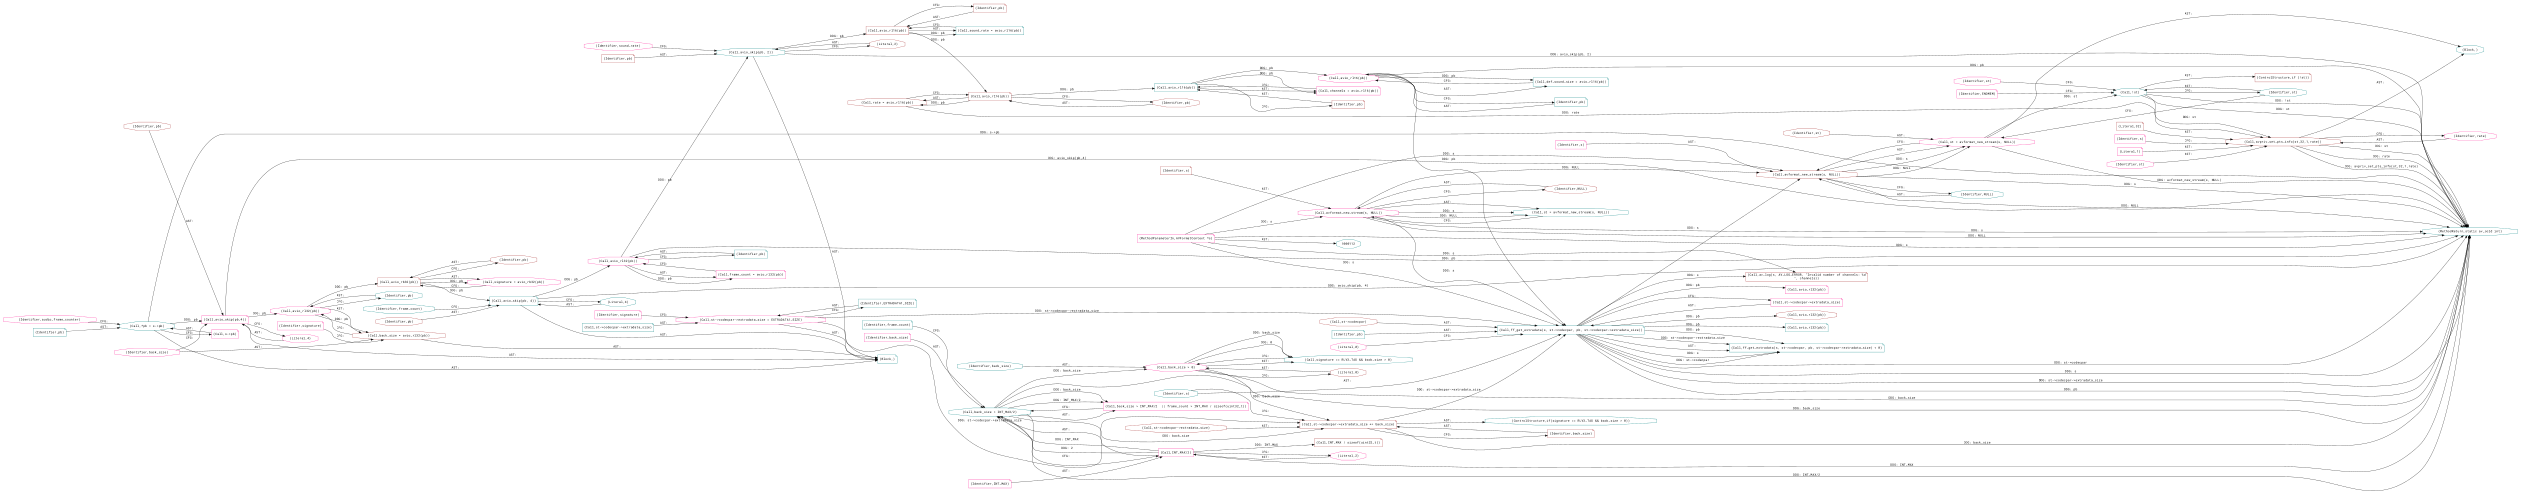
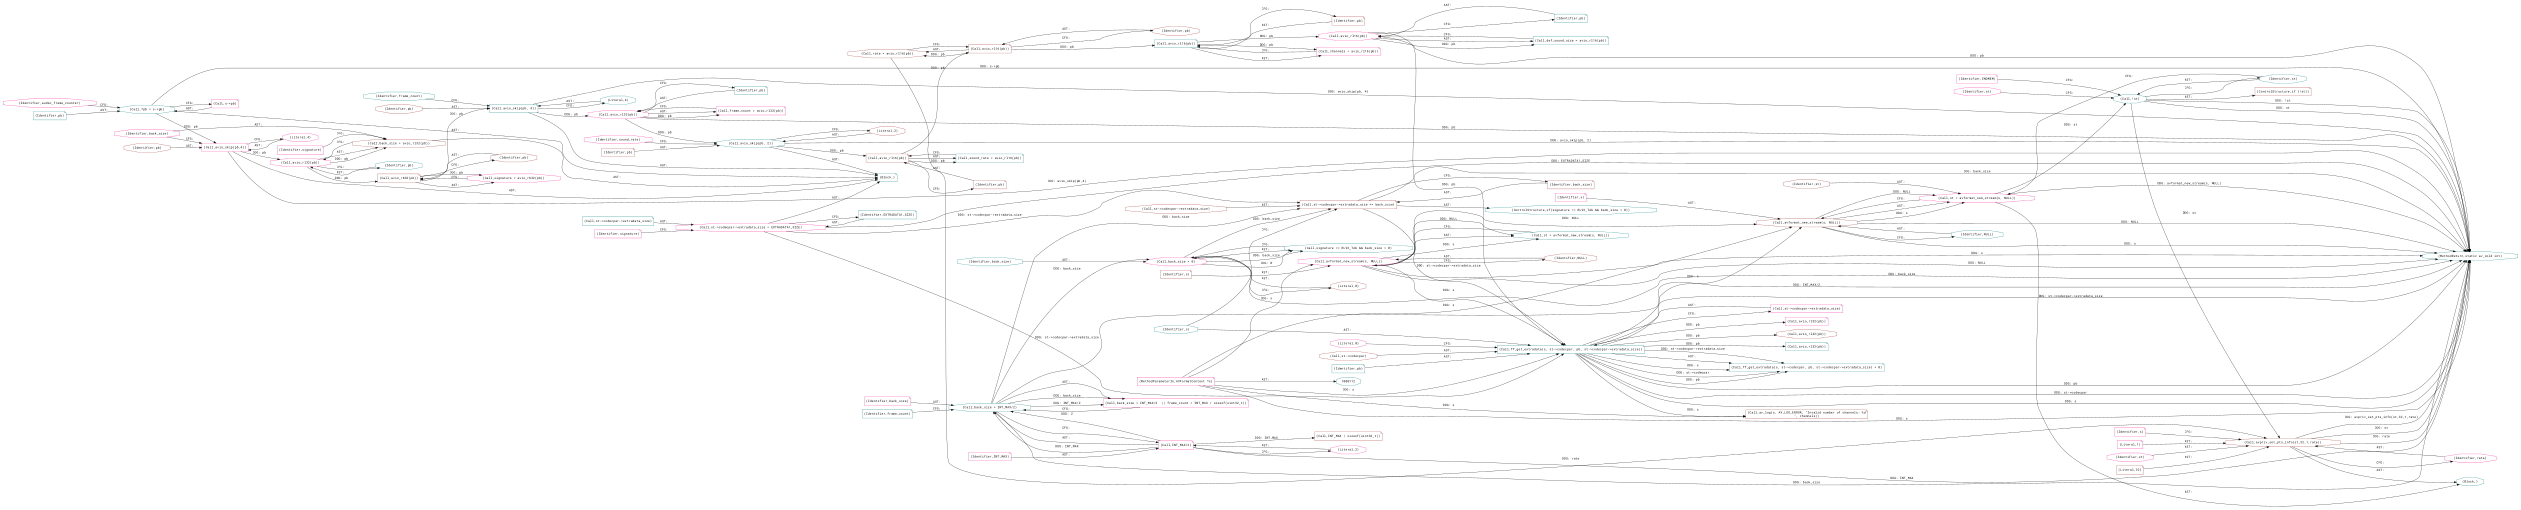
  digraph {
    fontname="Roboto Mono"
    rankdir=LR
    node [color=deeppink fontname="Roboto Mono" shape=octagon]
    edge [fontname="Roboto Mono"]
    n1 [color=brown label="(Call,avformat_new_stream(s, NULL))"]
    n2 [label="(Call,st = avformat_new_stream(s, NULL))"]
    n3 [color=teal label="(MethodReturn,static av_cold int)"]
    n4 [color=teal label="(Identifier,NULL)"]
    n5 [color=teal label="(Call,!st)"]
    n6 [color=teal label="(Block,)"]
    n7 [color=teal label="(Call,ff_get_extradata(s, st->codecpar, pb, st->codecpar->extradata_size))" shape=note]
    n8 [color=brown label="(Call,avio_rl32(pb))"]
    n9 [color=teal label="(Call,avio_rl32(pb))" shape=note]
    n10 [color=teal label="(Call,ff_get_extradata(s, st->codecpar, pb, st->codecpar->extradata_size) < 0)" shape=note]
    n11 [label="(Call,st->codecpar->extradata_size)" shape=note]
    n12 [color=brown label="(Call,av_log(s, AV_LOG_ERROR, \"Invalid number of channels: %d\n\", channels))" shape=note]
    n13 [label="(Call,avio_rl32(pb))" shape=note]
    n14 [label="(Call,avformat_new_stream(s, NULL))"]
    n15 [color=brown label="(Identifier,NULL)"]
    n16 [color=teal label="(Call,st = avformat_new_stream(s, NULL))"]
    n17 [label="(MethodParameterIn,AVFormatContext *s)" shape=note]
    1000112 [color=teal]
    n19 [label="(Call,avio_rl16(pb))"]
    n20 [color=teal label="(Identifier,pb)" shape=note]
    n21 [color=teal label="(Call,def_sound_size = avio_rl16(pb))" shape=note]
    n22 [color=teal label="(Call,avio_rl16(pb))" shape=note]
    n23 [label="(Call,channels = avio_rl16(pb))" shape=note]
    n24 [color=brown label="(Identifier,pb)" shape=note]
    n25 [color=brown label="(Call,avio_rl16(pb))" shape=note]
    n26 [color=brown label="(Call,rate = avio_rl16(pb))"]
    n27 [color=brown label="(Identifier,pb)"]
    n28 [color=brown label="(Call,avpriv_set_pts_info(st,32,1,rate))"]
    n29 [color=brown label="(Call,avio_rl16(pb))" shape=note]
    n30 [color=teal label="(Call,sound_rate = avio_rl16(pb))" shape=note]
    n31 [color=brown label="(Identifier,pb)" shape=note]
    n32 [color=teal label="(Call,avio_skip(pb, 2))"]
    n33 [color=brown label="(Literal,2)"]
    n34 [color=teal label="(Block,)" shape=note]
    n35 [label="(Call,avio_rl32(pb))"]
    n36 [label="(Call,frame_count = avio_rl32(pb))" shape=note]
    n37 [color=teal label="(Identifier,pb)" shape=note]
    n38 [color=teal label="(Call,avio_skip(pb, 4))" shape=note]
    n39 [color=teal label="(Literal,4)"]
    n40 [color=brown label="(Call,avio_rb32(pb))" shape=note]
    n41 [label="(Call,signature = avio_rb32(pb))"]
    n42 [color=brown label="(Identifier,pb)"]
    n43 [label="(Call,avio_rl32(pb))"]
    n44 [color=brown label="(Call,back_size = avio_rl32(pb))"]
    n45 [color=teal label="(Identifier,pb)"]
    n46 [label="(Call,avio_skip(pb,4))" shape=note]
    n47 [label="(Literal,4)"]
    n48 [color=teal label="(Call,*pb = s->pb)"]
    n49 [label="(Call,s->pb)" shape=note]
    n50 [color=brown label="(Call,st->codecpar->extradata_size += back_size)" shape=note]
    n51 [color=teal label="(ControlStructure,if(signature == RLV3_TAG && back_size > 0))"]
    n52 [color=brown label="(Identifier,back_size)" shape=note]
    n53 [label="(Call,back_size > 0)"]
    n54 [color=teal label="(Call,signature == RLV3_TAG && back_size > 0)"]
    n55 [color=brown label="(Literal,0)"]
    n56 [color=teal label="(Call,back_size > INT_MAX/2)"]
    n57 [label="(Call,INT_MAX/2)" shape=note]
    n58 [label="(Call,back_size > INT_MAX/2  || frame_count > INT_MAX / sizeof(uint32_t))" shape=note]
    n59 [color=brown label="(Call,INT_MAX / sizeof(uint32_t))" shape=note]
    n60 [label="(Literal,2)"]
    n61 [label="(Call,st->codecpar->extradata_size = EXTRADATA1_SIZE)"]
    n62 [color=teal label="(Identifier,EXTRADATA1_SIZE)" shape=note]
    n63 [color=brown label="(ControlStructure,if (!st))" shape=note]
    n64 [color=teal label="(Identifier,st)"]
    n65 [label="(Identifier,rate)"]
    n66 [label="(Identifier,signature)" shape=note]
    n67 [color=brown label="(Identifier,s)" shape=note]
    n68 [label="(Identifier,st)"]
    n69 [label="(Identifier,st)"]
    n70 [color=teal label="(Call,st->codecpar->extradata_size)" shape=note]
    n71 [color=brown label="(Literal,32)" shape=note]
    n72 [color=teal label="(Identifier,s)"]
    n73 [label="(Identifier,s)" shape=note]
    n74 [label="(Identifier,back_size)" shape=note]
    n75 [label="(Identifier,signature)" shape=note]
    n76 [color=teal label="(Identifier,pb)" shape=note]
    n77 [color=teal label="(Identifier,frame_count)"]
    n78 [label="(Literal,1)" shape=note]
    n79 [color=teal label="(Identifier,frame_count)" shape=note]
    n80 [label="(Literal,0)"]
    n81 [label="(Identifier,ENOMEM)" shape=note]
    n82 [label="(Identifier,sound_rate)"]
    n83 [label="(Identifier,INT_MAX)" shape=note]
    n84 [label="(Identifier,back_size)"]
    n85 [color=brown label="(Identifier,pb)"]
    n86 [color=brown label="(Identifier,pb)" shape=note]
    n87 [label="(Identifier,audio_frame_counter)"]
    n88 [color=teal label="(Identifier,pb)" shape=note]
    n89 [color=teal label="(Identifier,back_size)"]
    n90 [color=brown label="(Call,st->codecpar)"]
    n91 [color=brown label="(Identifier,pb)"]
    n92 [color=brown label="(Identifier,st)"]
    n93 [color=brown label="(Call,st->codecpar->extradata_size)"]
    n94 [label="(Identifier,s)" shape=note]
    n1 -> n2 [label="AST: "]
    n1 -> n2 [label="DDG: s"]
    n1 -> n2 [label="DDG: NULL"]
    n1 -> n3 [label="DDG: s"]
    n1 -> n3 [label="DDG: NULL"]
    n1 -> n4 [label="CFG: "]
    n2 -> n1 [label="CFG: "]
    n2 -> n3 [label="DDG: avformat_new_stream(s, NULL)"]
    n2 -> n5 [label="DDG: st"]
    n2 -> n6 [label="AST: "]
    n4 -> n1 [label="AST: "]
    n5 -> n3 [label="DDG: !st"]
    n5 -> n3 [label="DDG: st"]
    n5 -> n28 [label="DDG: st"]
    n5 -> n63 [label="AST: "]
    n5 -> n64 [label="CFG: "]
    n7 -> n1 [label="DDG: s"]
    n7 -> n3 [label="DDG: st->codecpar"]
    n7 -> n3 [label="DDG: s"]
    n7 -> n3 [label="DDG: st->codecpar->extradata_size"]
    n7 -> n3 [label="DDG: pb"]
    n7 -> n8 [label="DDG: pb"]
    n7 -> n9 [label="DDG: pb"]
    n7 -> n10 [label="AST: "]
    n7 -> n10 [label="DDG: s"]
    n7 -> n10 [label="DDG: st->codecpar"]
    n7 -> n10 [label="DDG: pb"]
    n7 -> n10 [label="DDG: st->codecpar->extradata_size"]
    n7 -> n11 [label="CFG: "]
    n7 -> n12 [label="DDG: s"]
    n7 -> n13 [label="DDG: pb"]
    n11 -> n7 [label="AST: "]
    n14 -> n1 [label="DDG: NULL"]
    n14 -> n3 [label="DDG: s"]
    n14 -> n3 [label="DDG: NULL"]
    n14 -> n7 [label="DDG: s"]
    n14 -> n15 [label="CFG: "]
    n14 -> n16 [label="AST: "]
    n14 -> n16 [label="DDG: s"]
    n14 -> n16 [label="DDG: NULL"]
    n15 -> n14 [label="AST: "]
    n16 -> n14 [label="CFG: "]
    n17 -> n1 [label="DDG: s"]
    n17 -> n3 [label="DDG: s"]
    n17 -> n7 [label="DDG: s"]
    n17 -> n12 [label="DDG: s"]
    n17 -> n14 [label="DDG: s"]
    n17 -> 1000112 [label="AST: "]
    n19 -> n3 [label="DDG: pb"]
    n19 -> n7 [label="DDG: pb"]
    n19 -> n20 [label="CFG: "]
    n19 -> n21 [label="AST: "]
    n19 -> n21 [label="DDG: pb"]
    n20 -> n19 [label="AST: "]
    n21 -> n19 [label="CFG: "]
    n22 -> n19 [label="DDG: pb"]
    n22 -> n23 [label="AST: "]
    n22 -> n23 [label="DDG: pb"]
    n22 -> n24 [label="CFG: "]
    n23 -> n22 [label="CFG: "]
    n24 -> n22 [label="AST: "]
    n25 -> n22 [label="DDG: pb"]
    n25 -> n26 [label="AST: "]
    n25 -> n26 [label="DDG: pb"]
    n25 -> n27 [label="CFG: "]
    n26 -> n25 [label="CFG: "]
    n26 -> n28 [label="DDG: rate"]
    n27 -> n25 [label="AST: "]
    n28 -> n3 [label="DDG: rate"]
    n28 -> n3 [label="DDG: avpriv_set_pts_info(st,32,1,rate)"]
    n28 -> n3 [label="DDG: st"]
    n28 -> n6 [label="AST: "]
    n28 -> n65 [label="CFG: "]
    n29 -> n25 [label="DDG: pb"]
    n29 -> n30 [label="AST: "]
    n29 -> n30 [label="DDG: pb"]
    n29 -> n31 [label="CFG: "]
    n30 -> n29 [label="CFG: "]
    n31 -> n29 [label="AST: "]
    n32 -> n3 [label="DDG: avio_skip(pb, 2)"]
    n32 -> n29 [label="DDG: pb"]
    n32 -> n33 [label="CFG: "]
    n32 -> n34 [label="AST: "]
    n33 -> n32 [label="AST: "]
    n35 -> n3 [label="DDG: pb"]
    n35 -> n32 [label="DDG: pb"]
    n35 -> n36 [label="AST: "]
    n35 -> n36 [label="DDG: pb"]
    n35 -> n37 [label="CFG: "]
    n36 -> n35 [label="CFG: "]
    n37 -> n35 [label="AST: "]
    n38 -> n3 [label="DDG: avio_skip(pb, 4)"]
    n38 -> n34 [label="AST: "]
    n38 -> n35 [label="DDG: pb"]
    n38 -> n39 [label="CFG: "]
    n39 -> n38 [label="AST: "]
    n40 -> n38 [label="DDG: pb"]
    n40 -> n41 [label="AST: "]
    n40 -> n41 [label="DDG: pb"]
    n40 -> n42 [label="CFG: "]
    n41 -> n40 [label="CFG: "]
    n42 -> n40 [label="AST: "]
    n43 -> n40 [label="DDG: pb"]
    n43 -> n44 [label="AST: "]
    n43 -> n44 [label="DDG: pb"]
    n43 -> n45 [label="CFG: "]
    n44 -> n34 [label="AST: "]
    n44 -> n43 [label="CFG: "]
    n45 -> n43 [label="AST: "]
    n46 -> n3 [label="DDG: avio_skip(pb,4)"]
    n46 -> n34 [label="AST: "]
    n46 -> n43 [label="DDG: pb"]
    n46 -> n47 [label="CFG: "]
    n47 -> n46 [label="AST: "]
    n48 -> n3 [label="DDG: s->pb"]
    n48 -> n34 [label="AST: "]
    n48 -> n46 [label="DDG: pb"]
    n48 -> n49 [label="CFG: "]
    n49 -> n48 [label="AST: "]
    n50 -> n3 [label="DDG: back_size"]
    n50 -> n7 [label="DDG: st->codecpar->extradata_size"]
    n50 -> n51 [label="AST: "]
    n50 -> n52 [label="CFG: "]
    n52 -> n50 [label="AST: "]
    n53 -> n3 [label="DDG: back_size"]
    n53 -> n50 [label="DDG: back_size"]
    n53 -> n54 [label="AST: "]
    n53 -> n54 [label="DDG: back_size"]
    n53 -> n54 [label="DDG: 0"]
    n53 -> n55 [label="CFG: "]
    n54 -> n53 [label="CFG: "]
    n55 -> n53 [label="AST: "]
    n56 -> n3 [label="DDG: INT_MAX/2"]
    n56 -> n3 [label="DDG: back_size"]
    n56 -> n50 [label="DDG: back_size"]
    n56 -> n53 [label="DDG: back_size"]
    n56 -> n57 [label="CFG: "]
    n56 -> n58 [label="AST: "]
    n56 -> n58 [label="DDG: back_size"]
    n56 -> n58 [label="DDG: INT_MAX/2"]
    n57 -> n3 [label="DDG: INT_MAX"]
    n57 -> n56 [label="AST: "]
    n57 -> n56 [label="DDG: INT_MAX"]
    n57 -> n56 [label="DDG: 2"]
    n57 -> n59 [label="DDG: INT_MAX"]
    n57 -> n60 [label="CFG: "]
    n58 -> n56 [label="CFG: "]
    n60 -> n57 [label="AST: "]
+   n61 -> n3 [label="DDG: EXTRADATA1_SIZE"]
    n61 -> n7 [label="DDG: st->codecpar->extradata_size"]
    n61 -> n34 [label="AST: "]
    n61 -> n50 [label="DDG: st->codecpar->extradata_size"]
    n61 -> n62 [label="CFG: "]
    n62 -> n61 [label="AST: "]
    n64 -> n2 [label="CFG: "]
    n64 -> n5 [label="AST: "]
    n65 -> n28 [label="AST: "]
    n66 -> n44 [label="CFG: "]
    n67 -> n14 [label="AST: "]
    n68 -> n5 [label="CFG: "]
    n69 -> n28 [label="AST: "]
    n70 -> n61 [label="AST: "]
    n71 -> n28 [label="AST: "]
    n72 -> n7 [label="AST: "]
    n72 -> n50 [label="CFG: "]
    n73 -> n28 [label="CFG: "]
    n74 -> n56 [label="AST: "]
    n75 -> n61 [label="CFG: "]
    n76 -> n7 [label="AST: "]
    n77 -> n38 [label="CFG: "]
    n78 -> n28 [label="AST: "]
    n79 -> n56 [label="CFG: "]
    n80 -> n7 [label="CFG: "]
    n81 -> n5 [label="CFG: "]
    n82 -> n32 [label="CFG: "]
    n83 -> n57 [label="AST: "]
    n84 -> n44 [label="AST: "]
    n84 -> n46 [label="CFG: "]
    n85 -> n38 [label="AST: "]
    n86 -> n32 [label="AST: "]
    n87 -> n48 [label="CFG: "]
    n88 -> n48 [label="AST: "]
    n89 -> n53 [label="AST: "]
    n90 -> n7 [label="AST: "]
    n91 -> n46 [label="AST: "]
    n92 -> n2 [label="AST: "]
    n93 -> n50 [label="AST: "]
    n94 -> n1 [label="AST: "]
  }
